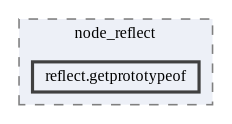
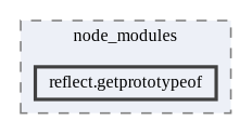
  digraph {
    compound=true
    fontname="Liberation Serif"
    n1 [color=grey25 fillcolor="#edf0f7" fontname="Liberation Serif" fontsize=10 height=0.2 label="reflect.getprototypeof" shape=box style="filled,bold" width=0.4]
    subgraph cluster_1 {
      bgcolor="#edf0f7"
      fontsize=10
-     label=node_reflect
+     label=node_modules
      pencolor=grey50
      style="filled,dashed"
      n1
    }
  }
